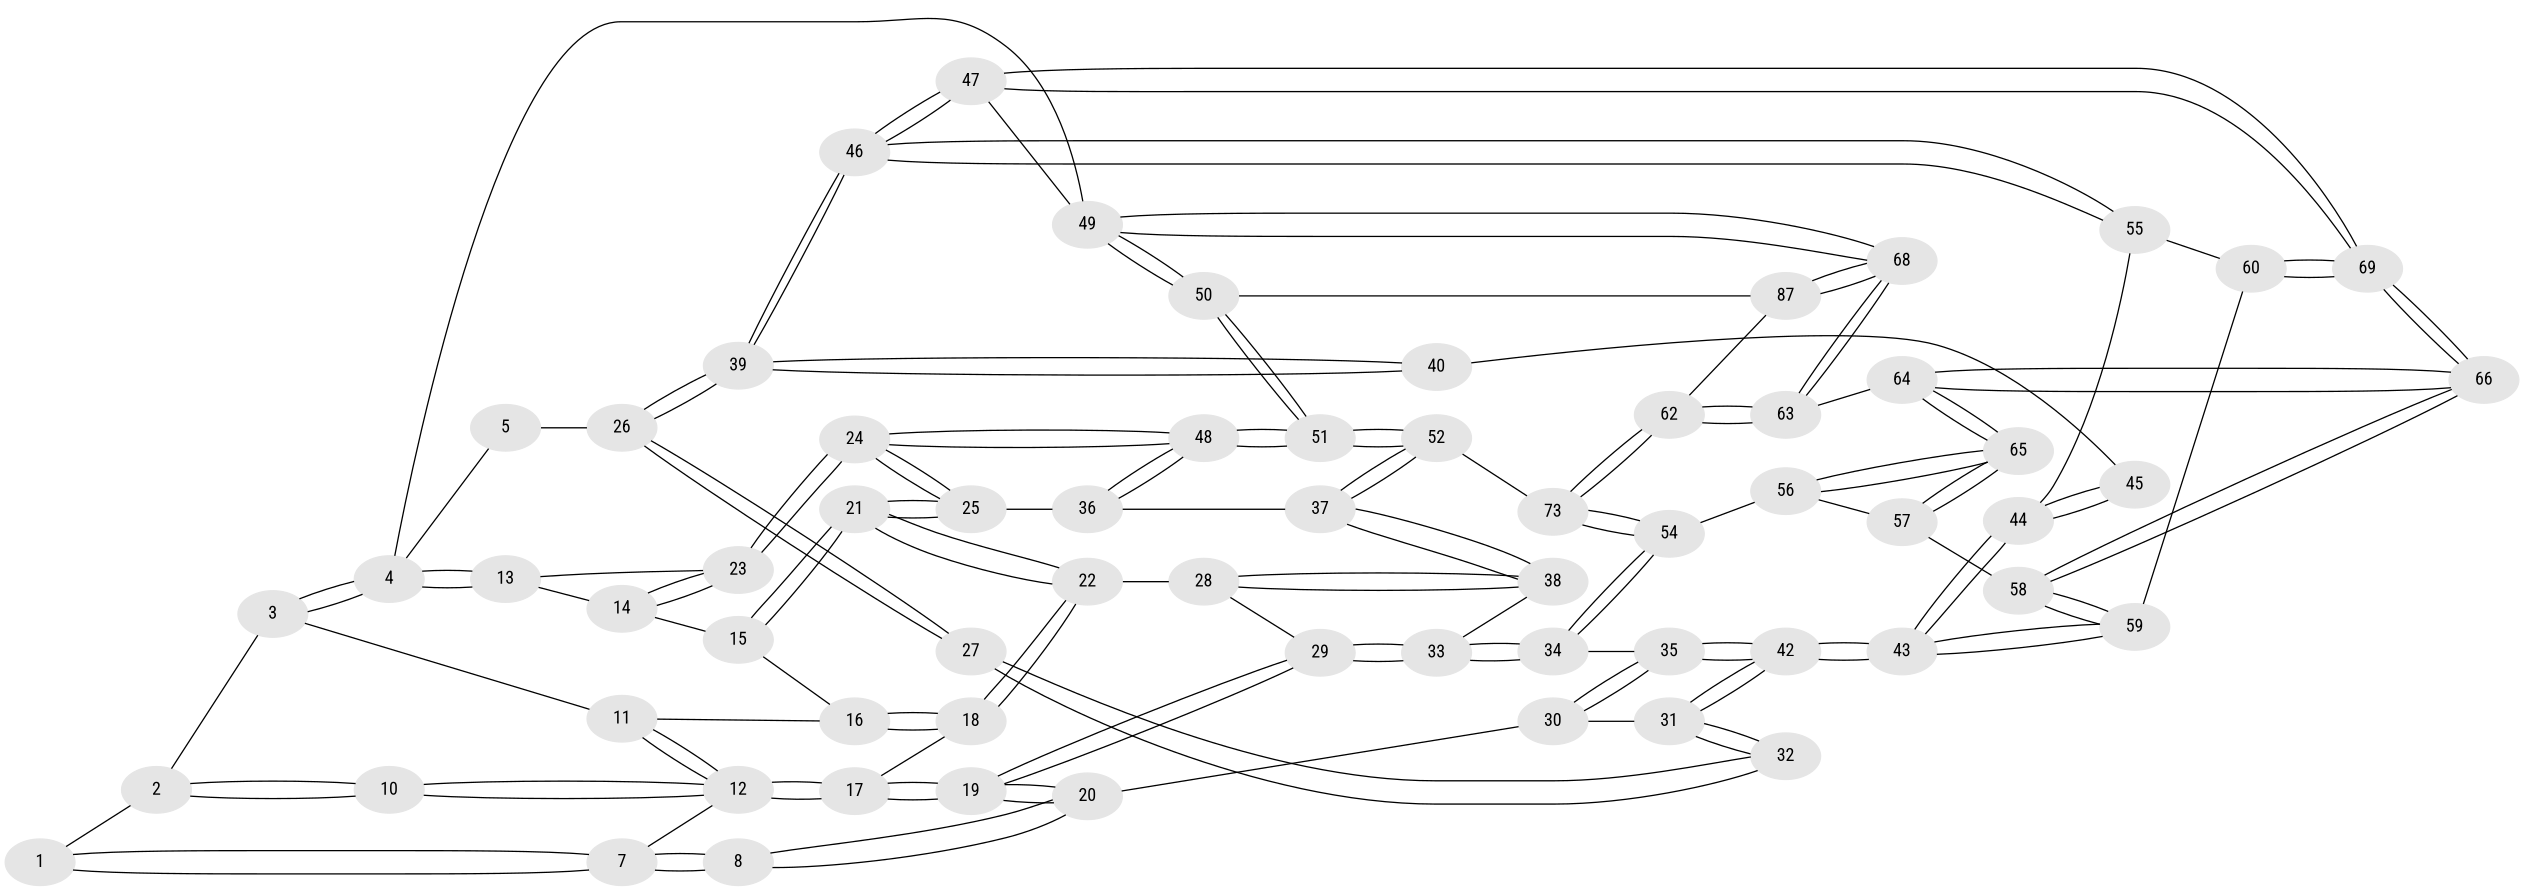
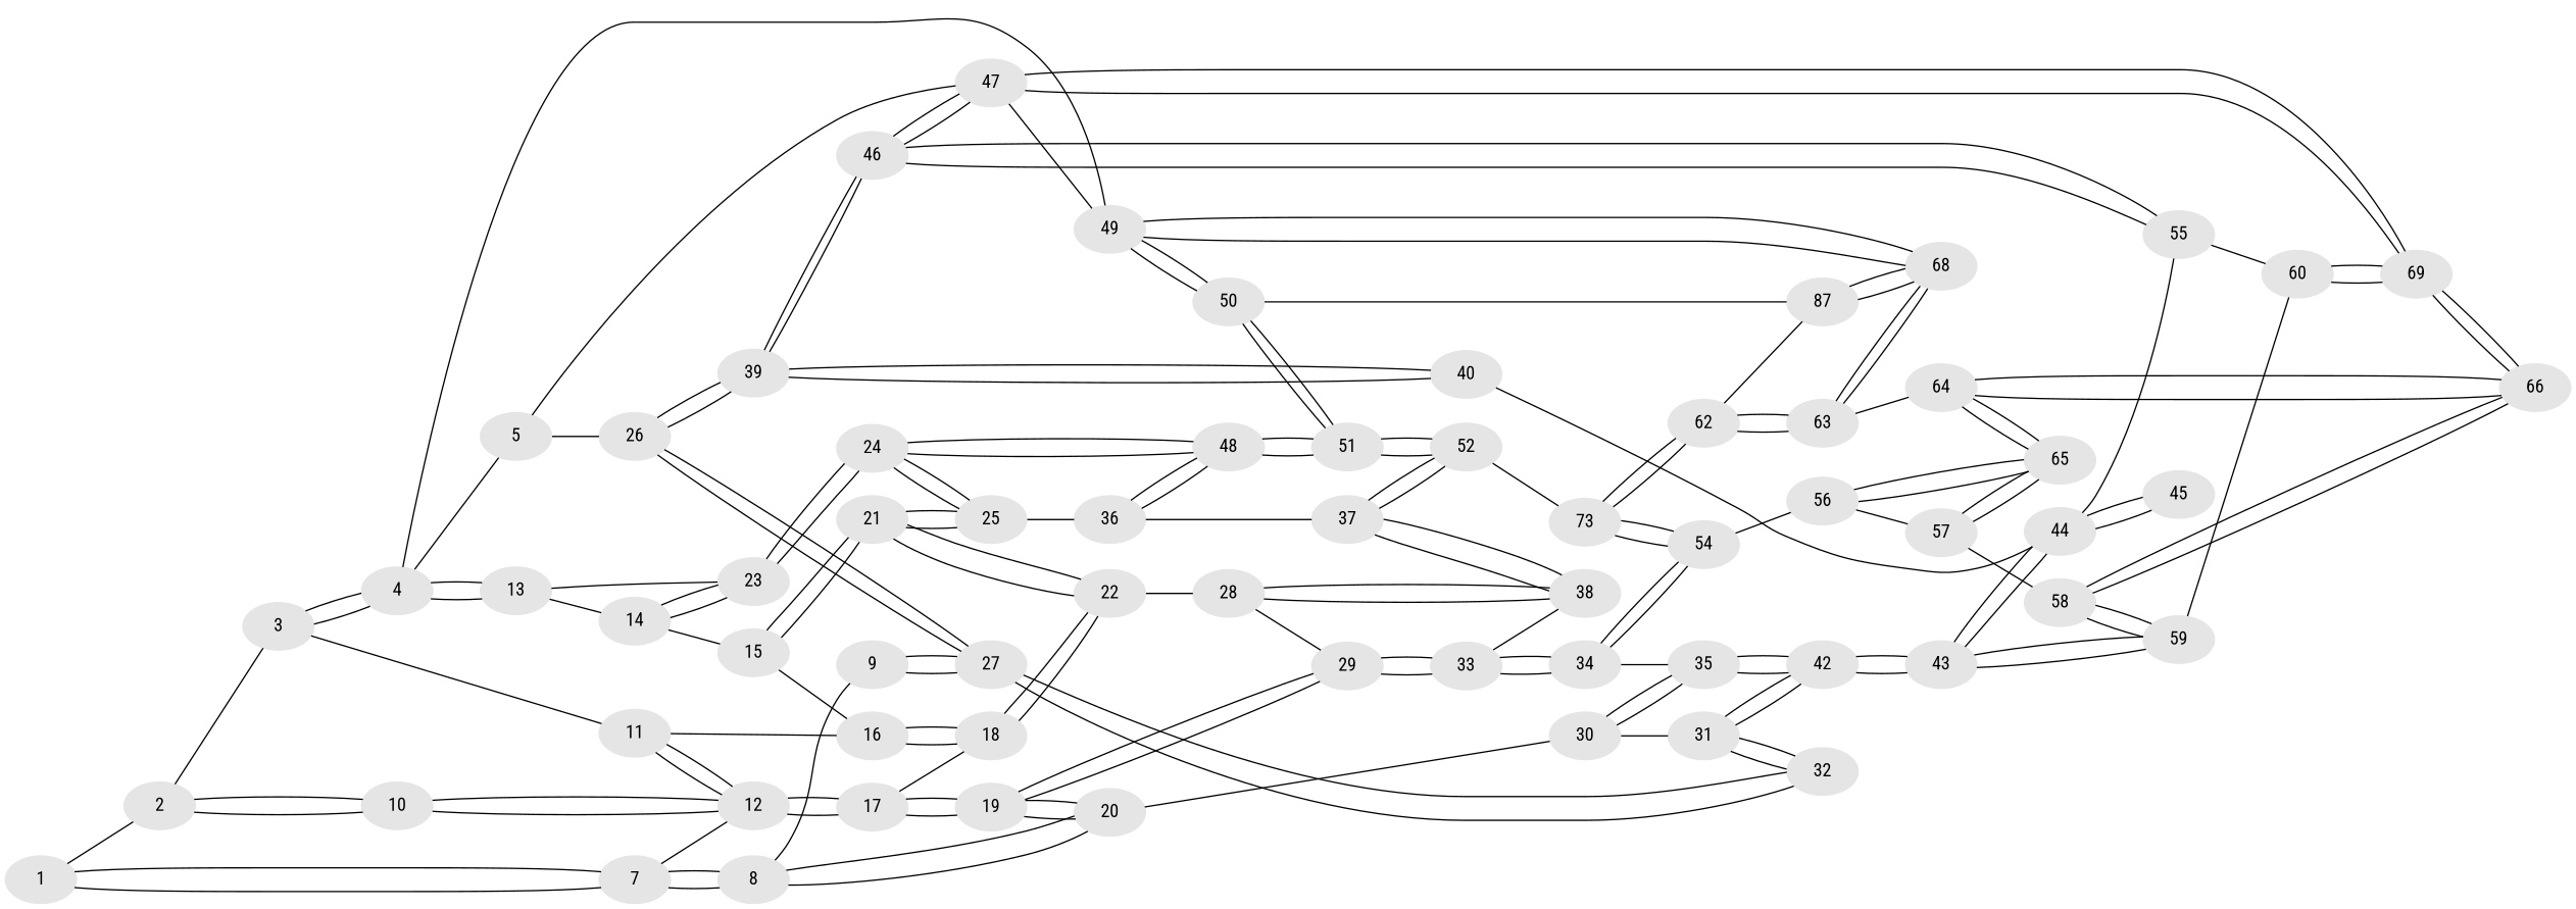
  graph {
    fontname="Roboto Condensed"
    rankdir=LR
    node [color=gray90 fontname="Roboto Condensed" style=filled]
    edge [fontname="Roboto Condensed"]
    1
    2
    7
    3
    10
    8
    12
    4
    11
    5
    13
    49
    16
    26
    47
    14
    23
    50
    68
    27
    39
    n22 [label=69]
+   9
    20
    30
    32
    17
    18
    19
    15
    24
    21
    22
    25
    29
    28
    33
    31
    35
    36
    38
    48
    51
    37
    40
    46
    34
    42
    43
    54
    56
    52
    n53 [label=73]
    45
    55
    44
    59
    60
    66
    n60 [label=87]
    62
    63
    57
    65
    58
    64
    1 -- 2
    1 -- 7
    1 -- 7
    2 -- 3
    2 -- 10
    2 -- 10
    7 -- 8
    7 -- 8
    7 -- 12
    3 -- 4
    3 -- 4
    3 -- 11
    10 -- 12
    10 -- 12
+   8 -- 9
    8 -- 20
    8 -- 20
    12 -- 17
    12 -- 17
    4 -- 5
    4 -- 13
    4 -- 13
    4 -- 49
    11 -- 12
    11 -- 12
    11 -- 16
    5 -- 26
+   5 -- 47
    13 -- 14
    13 -- 23
    49 -- 50
    49 -- 50
    49 -- 68
    49 -- 68
    16 -- 18
    16 -- 18
    26 -- 27
    26 -- 27
    26 -- 39
    26 -- 39
    47 -- 49
    47 -- n22
    47 -- n22
    14 -- 23
    14 -- 23
    14 -- 15
    23 -- 24
    23 -- 24
    50 -- 51
    50 -- 51
    50 -- n60
    27 -- 32
    27 -- 32
    39 -- 40
    39 -- 40
    39 -- 46
    39 -- 46
    n22 -- 66
    n22 -- 66
+   9 -- 27
+   9 -- 27
    20 -- 30
    30 -- 31
    30 -- 35
    30 -- 35
    17 -- 18
    17 -- 19
    17 -- 19
    18 -- 22
    18 -- 22
    19 -- 20
    19 -- 20
    19 -- 29
    19 -- 29
    15 -- 16
    15 -- 21
    15 -- 21
    24 -- 25
    24 -- 25
    24 -- 48
    24 -- 48
    21 -- 22
    21 -- 22
    21 -- 25
    21 -- 25
    22 -- 28
    25 -- 36
    29 -- 33
    29 -- 33
    28 -- 29
    28 -- 38
    28 -- 38
    33 -- 38
    33 -- 34
    33 -- 34
    31 -- 32
    31 -- 32
    31 -- 42
    31 -- 42
    35 -- 42
    35 -- 42
    36 -- 48
    36 -- 48
    36 -- 37
    48 -- 51
    48 -- 51
    51 -- 52
    51 -- 52
    37 -- 38
    37 -- 38
    37 -- 52
    37 -- 52
-   40 -- 45
+   40 -- 44
    46 -- 47
    46 -- 47
    46 -- 55
    46 -- 55
    34 -- 35
    34 -- 54
    34 -- 54
    42 -- 43
    42 -- 43
    43 -- 44
    43 -- 44
    43 -- 59
    43 -- 59
    54 -- 56
    56 -- 57
    56 -- 65
    56 -- 65
    52 -- n53
    n53 -- 54
    n53 -- 54
    n53 -- 62
    n53 -- 62
    55 -- 60
    44 -- 45
    44 -- 45
    44 -- 55
    59 -- 60
    60 -- n22
    60 -- n22
    n60 -- 68
    n60 -- 68
    62 -- n60
    62 -- 63
    62 -- 63
    63 -- 68
    63 -- 68
    63 -- 64
    57 -- 65
    57 -- 65
    57 -- 58
    58 -- 59
    58 -- 59
    58 -- 66
    58 -- 66
    64 -- 66
    64 -- 66
    64 -- 65
    64 -- 65
  }
